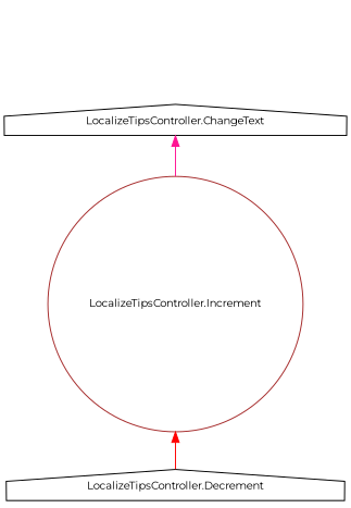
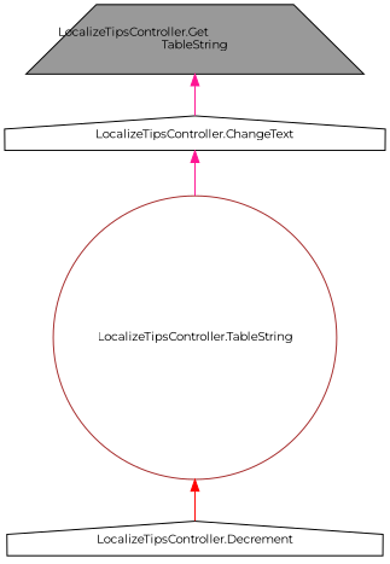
  digraph {
    fontname=Montserrat
    rankdir=TB
    node [color=black fillcolor=white fontname=Montserrat fontsize=10 shape=house style=filled]
    edge [color=deeppink dir=back fontname=Montserrat fontsize=10 labelfontname=Helvetica labelfontsize=10 style=solid]
+   n1 [fillcolor=grey60 fontcolor=black height=0.2 label="LocalizeTipsController.Get\lTableString" shape=trapezium width=0.4]
    n2 [height=0.2 label="LocalizeTipsController.ChangeText" width=0.4]
-   n3 [color=brown height=0.2 label="LocalizeTipsController.Increment" shape=circle width=0.4]
+   n3 [color=brown height=0.2 label="LocalizeTipsController.TableString" shape=circle width=0.4]
    n4 [height=0.2 label="LocalizeTipsController.Decrement" width=0.4]
+   n1 -> n2
    n2 -> n3
    n3 -> n4 [color=red]
  }
